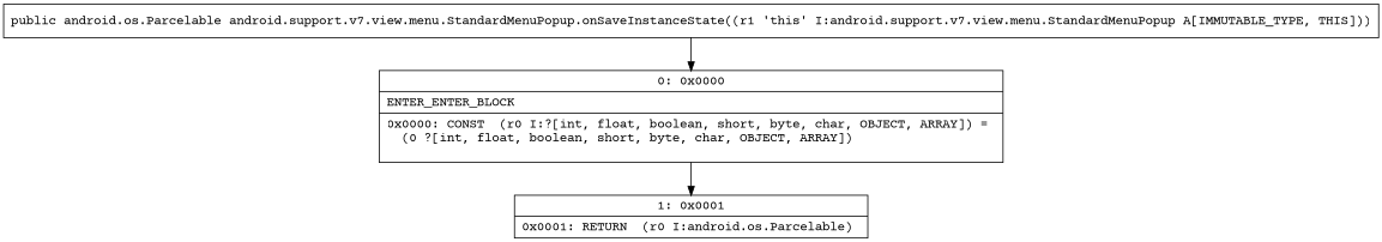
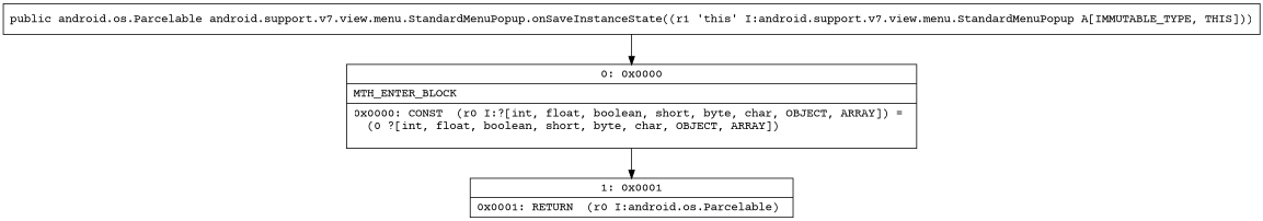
  digraph {
    fontname="Courier Prime"
    node [shape=record fontname="Courier Prime"]
    edge [fontname="Courier Prime"]
-   n1 [label="{0\:\ 0x0000|ENTER_ENTER_BLOCK\l|0x0000: CONST  (r0 I:?[int, float, boolean, short, byte, char, OBJECT, ARRAY]) = \l  (0 ?[int, float, boolean, short, byte, char, OBJECT, ARRAY])\l \l}"]
+   n1 [label="{0\:\ 0x0000|MTH_ENTER_BLOCK\l|0x0000: CONST  (r0 I:?[int, float, boolean, short, byte, char, OBJECT, ARRAY]) = \l  (0 ?[int, float, boolean, short, byte, char, OBJECT, ARRAY])\l \l}"]
    n2 [label="{1\:\ 0x0001|0x0001: RETURN  (r0 I:android.os.Parcelable) \l}"]
    n3 [label="{public android.os.Parcelable android.support.v7.view.menu.StandardMenuPopup.onSaveInstanceState((r1 'this' I:android.support.v7.view.menu.StandardMenuPopup A[IMMUTABLE_TYPE, THIS])) }"]
    n1 -> n2
    n3 -> n1
  }
